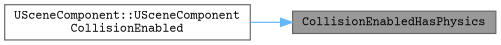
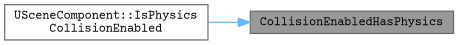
  digraph {
    rankdir=RL
    fontname="Courier Prime"
    node [fontname="Courier Prime" fontsize=10 shape=box style=filled]
    n1 [color=gray40 fillcolor=grey60 fontcolor=black height=0.2 label=CollisionEnabledHasPhysics width=0.4]
-   n2 [color=grey40 fillcolor=white height=0.2 label="USceneComponent::USceneComponent\lCollisionEnabled" width=0.4]
+   n2 [color=grey40 fillcolor=white height=0.2 label="USceneComponent::IsPhysics\lCollisionEnabled" width=0.4]
    n1 -> n2 [color=steelblue1 dir=back fontname="Courier Prime" fontsize=10 labelfontname=Helvetica labelfontsize=10 style=solid]
  }
